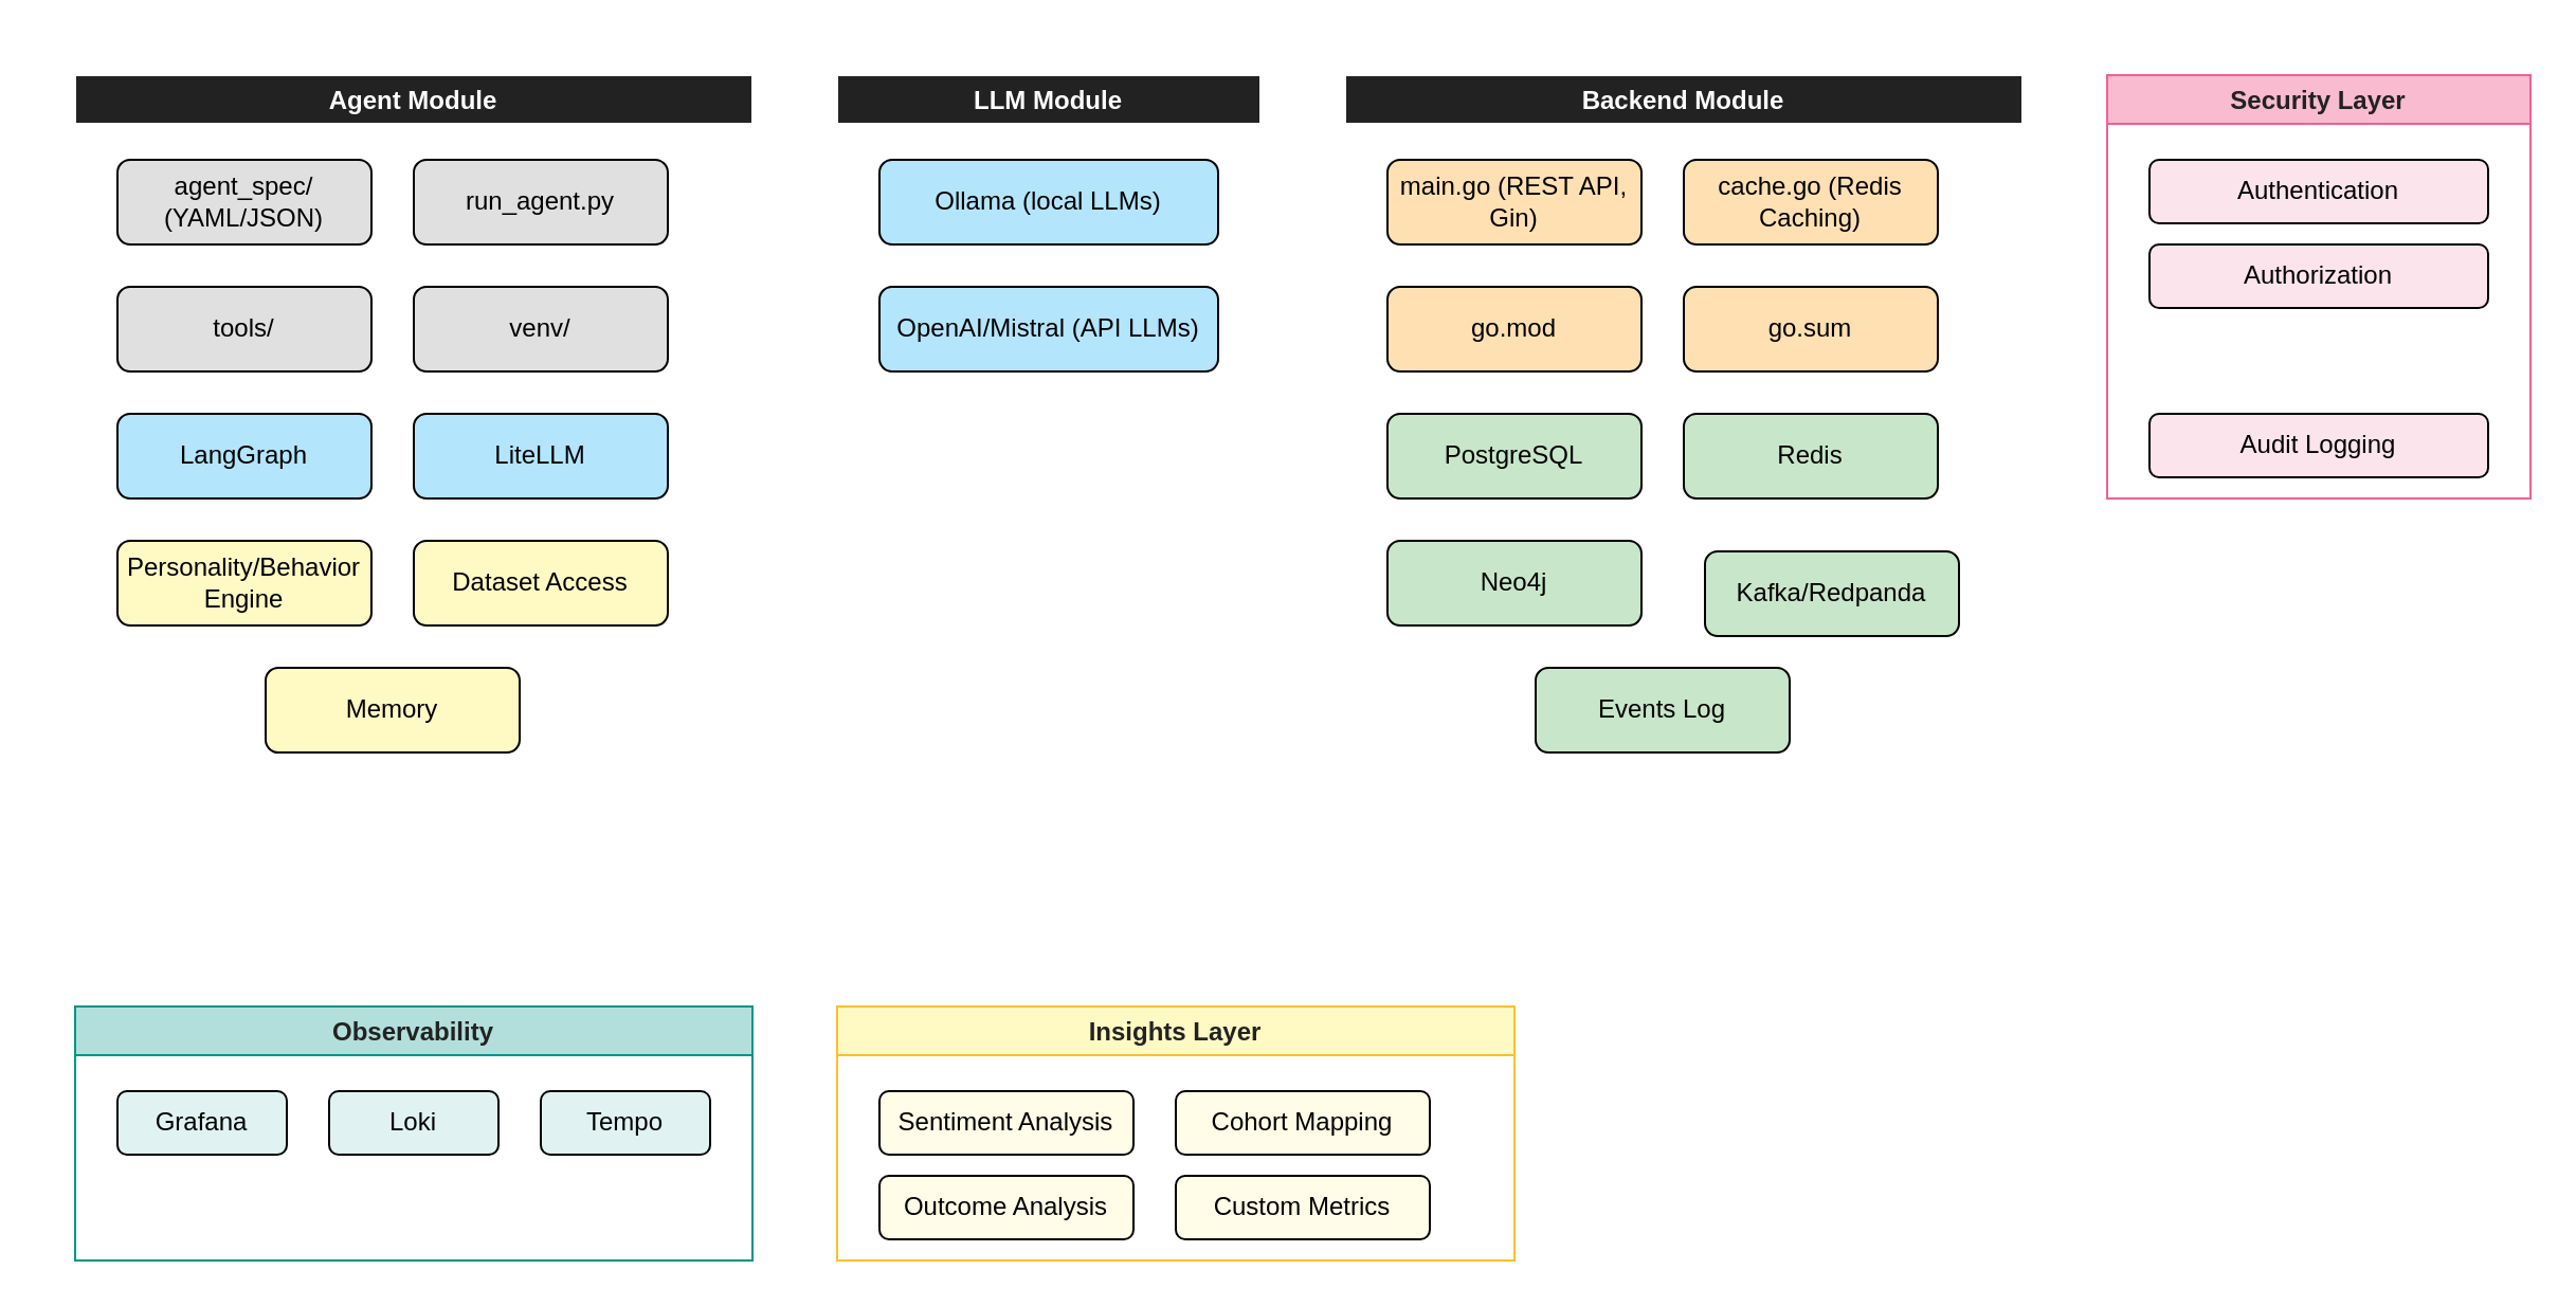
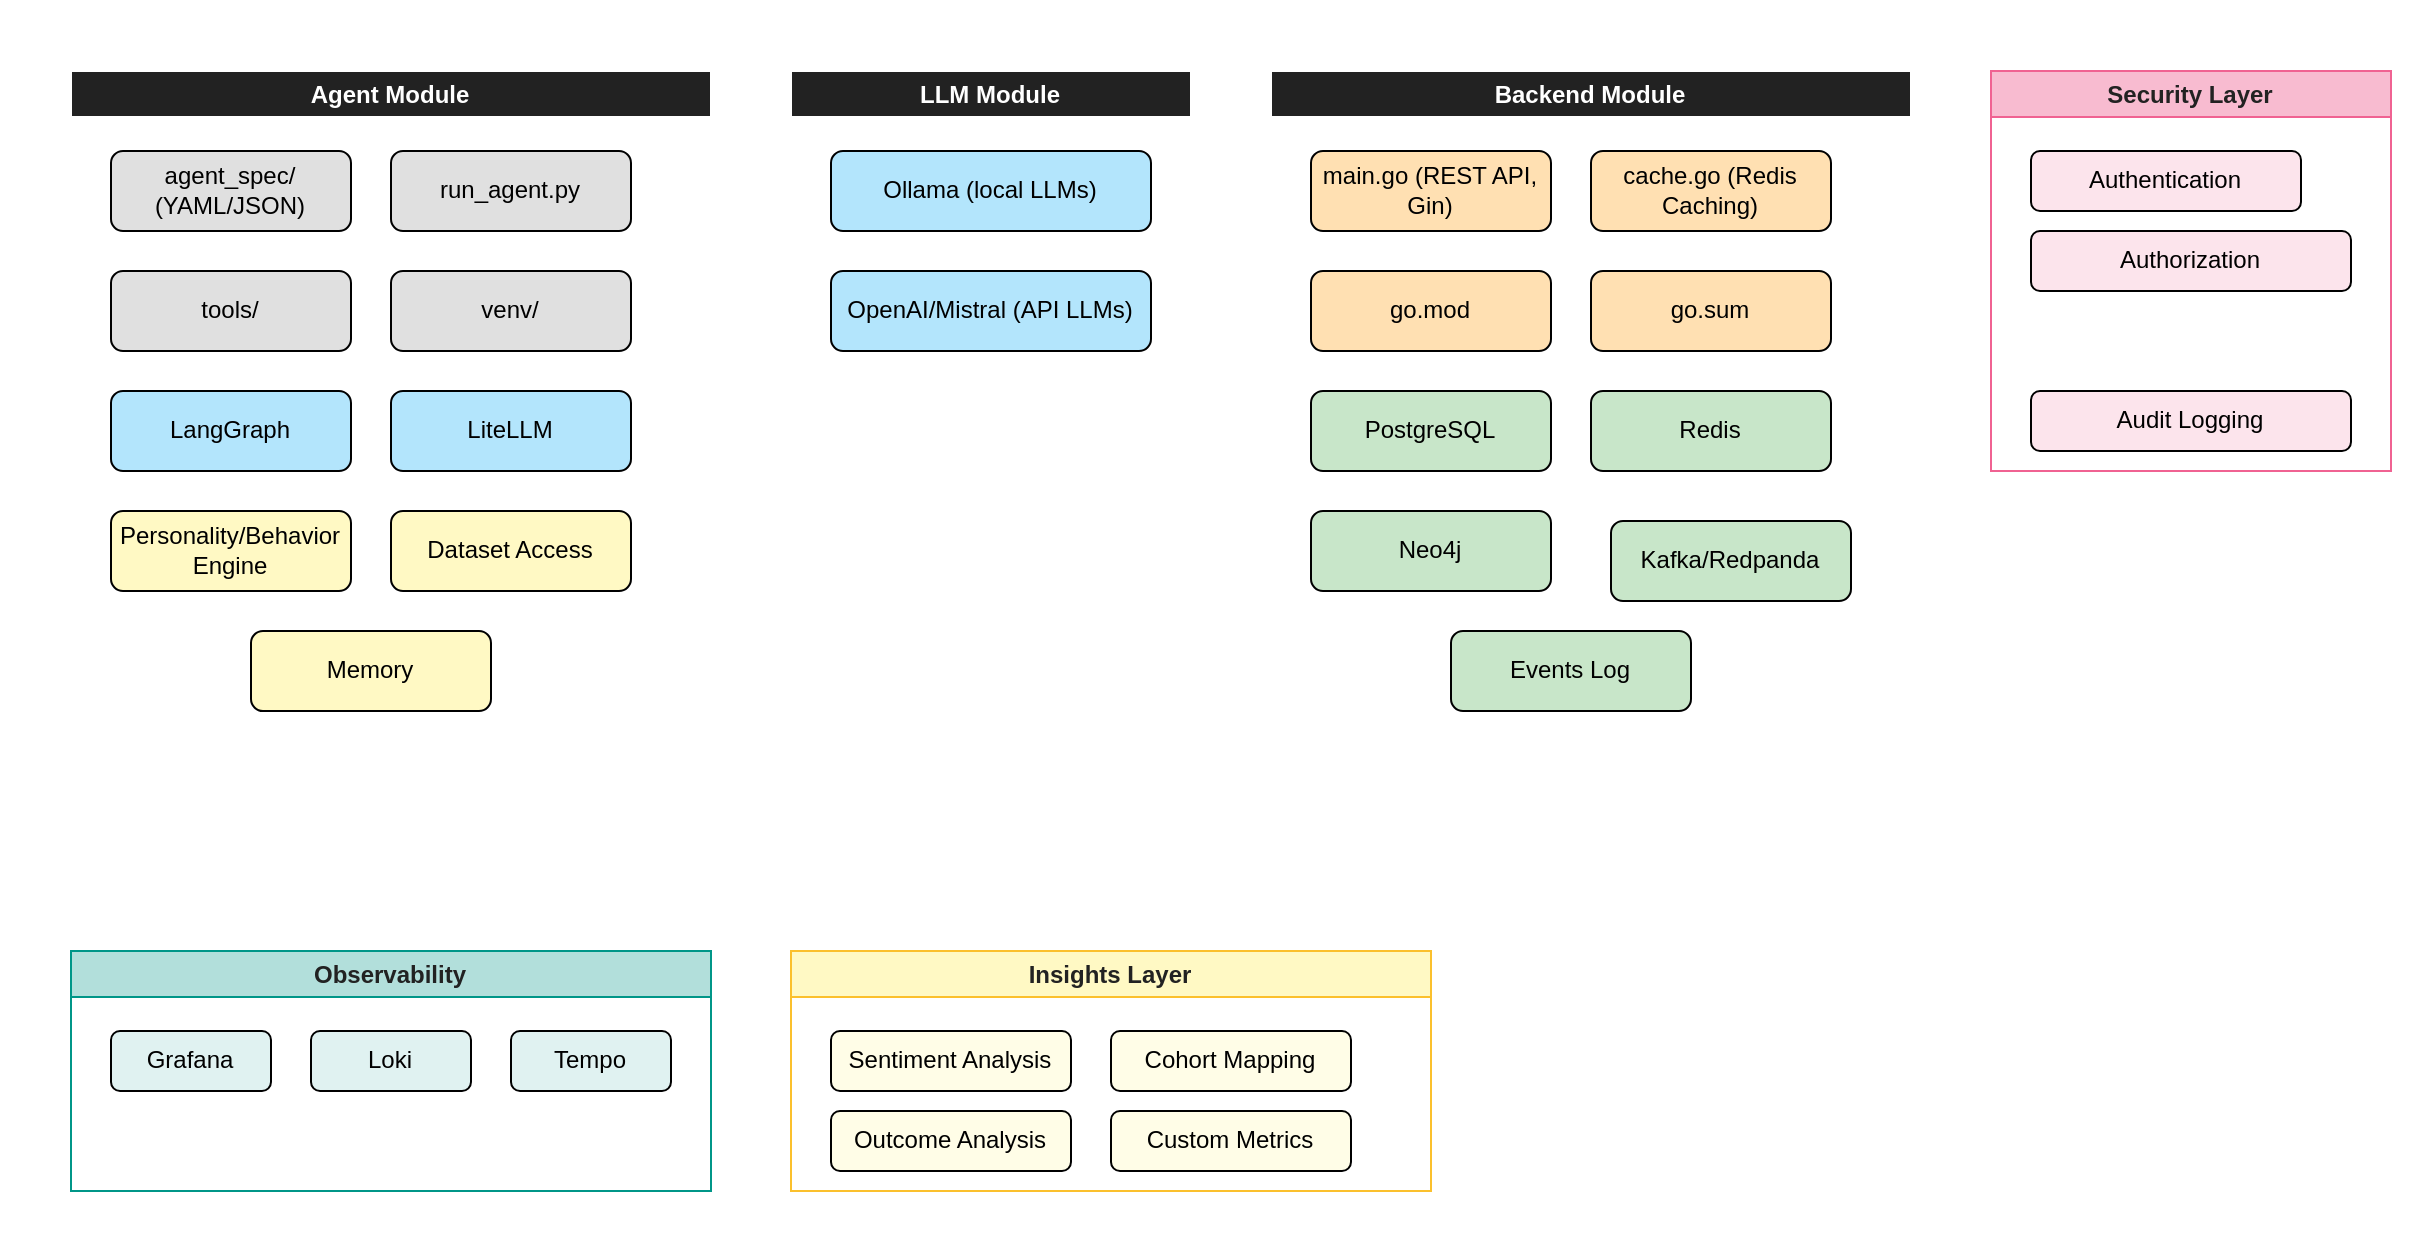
  <mxCell id="0" />
  <mxCell id="1" parent="0" />
  <mxCell id="2" value="Agent Module" style="swimlane;fillColor=#222222;fontColor=#ffffff;strokeColor=#ffffff;" vertex="1" parent="1"><mxGeometry x="20" y="20" width="320" height="400" as="geometry" /></mxCell>
  <mxCell id="3" value="agent_spec/ (YAML/JSON)" style="rounded=1;whiteSpace=wrap;fillColor=#e0e0e0;" vertex="1" parent="2"><mxGeometry x="20" y="40" width="120" height="40" as="geometry" /></mxCell>
  <mxCell id="4" value="run_agent.py" style="rounded=1;whiteSpace=wrap;fillColor=#e0e0e0;" vertex="1" parent="2"><mxGeometry x="160" y="40" width="120" height="40" as="geometry" /></mxCell>
  <mxCell id="5" value="tools/" style="rounded=1;whiteSpace=wrap;fillColor=#e0e0e0;" vertex="1" parent="2"><mxGeometry x="20" y="100" width="120" height="40" as="geometry" /></mxCell>
  <mxCell id="6" value="venv/" style="rounded=1;whiteSpace=wrap;fillColor=#e0e0e0;" vertex="1" parent="2"><mxGeometry x="160" y="100" width="120" height="40" as="geometry" /></mxCell>
  <mxCell id="7" value="LangGraph" style="rounded=1;whiteSpace=wrap;fillColor=#b3e5fc;" vertex="1" parent="2"><mxGeometry x="20" y="160" width="120" height="40" as="geometry" /></mxCell>
  <mxCell id="8" value="LiteLLM" style="rounded=1;whiteSpace=wrap;fillColor=#b3e5fc;" vertex="1" parent="2"><mxGeometry x="160" y="160" width="120" height="40" as="geometry" /></mxCell>
  <mxCell id="9" value="Personality/Behavior Engine" style="rounded=1;whiteSpace=wrap;fillColor=#fff9c4;" vertex="1" parent="2"><mxGeometry x="20" y="220" width="120" height="40" as="geometry" /></mxCell>
  <mxCell id="10" value="Dataset Access" style="rounded=1;whiteSpace=wrap;fillColor=#fff9c4;" vertex="1" parent="2"><mxGeometry x="160" y="220" width="120" height="40" as="geometry" /></mxCell>
  <mxCell id="11" value="Memory" style="rounded=1;whiteSpace=wrap;fillColor=#fff9c4;" vertex="1" parent="2"><mxGeometry x="90" y="280" width="120" height="40" as="geometry" /></mxCell>
  <mxCell id="12" value="LLM Module" style="swimlane;fillColor=#222222;fontColor=#ffffff;strokeColor=#ffffff;" vertex="1" parent="1"><mxGeometry x="380" y="20" width="200" height="160" as="geometry" /></mxCell>
  <mxCell id="13" value="Ollama (local LLMs)" style="rounded=1;whiteSpace=wrap;fillColor=#b3e5fc;" vertex="1" parent="12"><mxGeometry x="20" y="40" width="160" height="40" as="geometry" /></mxCell>
  <mxCell id="14" value="OpenAI/Mistral (API LLMs)" style="rounded=1;whiteSpace=wrap;fillColor=#b3e5fc;" vertex="1" parent="12"><mxGeometry x="20" y="100" width="160" height="40" as="geometry" /></mxCell>
  <mxCell id="15" value="Backend Module" style="swimlane;fillColor=#222222;fontColor=#ffffff;strokeColor=#ffffff;" vertex="1" parent="1"><mxGeometry x="620" y="20" width="320" height="400" as="geometry" /></mxCell>
  <mxCell id="16" value="main.go (REST API, Gin)" style="rounded=1;whiteSpace=wrap;fillColor=#ffe0b2;" vertex="1" parent="15"><mxGeometry x="20" y="40" width="120" height="40" as="geometry" /></mxCell>
  <mxCell id="17" value="cache.go (Redis Caching)" style="rounded=1;whiteSpace=wrap;fillColor=#ffe0b2;" vertex="1" parent="15"><mxGeometry x="160" y="40" width="120" height="40" as="geometry" /></mxCell>
  <mxCell id="18" value="go.mod" style="rounded=1;whiteSpace=wrap;fillColor=#ffe0b2;" vertex="1" parent="15"><mxGeometry x="20" y="100" width="120" height="40" as="geometry" /></mxCell>
  <mxCell id="19" value="go.sum" style="rounded=1;whiteSpace=wrap;fillColor=#ffe0b2;" vertex="1" parent="15"><mxGeometry x="160" y="100" width="120" height="40" as="geometry" /></mxCell>
  <mxCell id="20" value="PostgreSQL" style="rounded=1;whiteSpace=wrap;fillColor=#c8e6c9;" vertex="1" parent="15"><mxGeometry x="20" y="160" width="120" height="40" as="geometry" /></mxCell>
  <mxCell id="21" value="Redis" style="rounded=1;whiteSpace=wrap;fillColor=#c8e6c9;" vertex="1" parent="15"><mxGeometry x="160" y="160" width="120" height="40" as="geometry" /></mxCell>
  <mxCell id="22" value="Neo4j" style="rounded=1;whiteSpace=wrap;fillColor=#c8e6c9;" vertex="1" parent="15"><mxGeometry x="20" y="220" width="120" height="40" as="geometry" /></mxCell>
  <mxCell id="23" value="Kafka/Redpanda" style="rounded=1;whiteSpace=wrap;fillColor=#c8e6c9;" vertex="1" parent="15"><mxGeometry x="170" y="225" width="120" height="40" as="geometry" /></mxCell>
  <mxCell id="24" value="Events Log" style="rounded=1;whiteSpace=wrap;fillColor=#c8e6c9;" vertex="1" parent="15"><mxGeometry x="90" y="280" width="120" height="40" as="geometry" /></mxCell>
  <mxCell id="25" value="Security Layer" style="swimlane;fillColor=#f8bbd0;fontColor=#222222;strokeColor=#f06292;" vertex="1" parent="1"><mxGeometry x="980" y="20" width="200" height="200" as="geometry" /></mxCell>
- <mxCell id="26" value="Authentication" style="rounded=1;whiteSpace=wrap;fillColor=#fce4ec;" vertex="1" parent="25"><mxGeometry x="20" y="40" width="160" height="30" as="geometry" /></mxCell>
+ <mxCell id="26" value="Authentication" style="rounded=1;whiteSpace=wrap;fillColor=#fce4ec;" vertex="1" parent="25"><mxGeometry x="20" y="40" width="135" height="30" as="geometry" /></mxCell>
  <mxCell id="27" value="Authorization" style="rounded=1;whiteSpace=wrap;fillColor=#fce4ec;" vertex="1" parent="25"><mxGeometry x="20" y="80" width="160" height="30" as="geometry" /></mxCell>
  <mxCell id="28" value="Audit Logging" style="rounded=1;whiteSpace=wrap;fillColor=#fce4ec;" vertex="1" parent="25"><mxGeometry x="20" y="160" width="160" height="30" as="geometry" /></mxCell>
  <mxCell id="29" value="Observability" style="swimlane;fillColor=#b2dfdb;fontColor=#222222;strokeColor=#009688;" vertex="1" parent="1"><mxGeometry x="20" y="460" width="320" height="120" as="geometry" /></mxCell>
  <mxCell id="30" value="Grafana" style="rounded=1;whiteSpace=wrap;fillColor=#e0f2f1;" vertex="1" parent="29"><mxGeometry x="20" y="40" width="80" height="30" as="geometry" /></mxCell>
  <mxCell id="31" value="Loki" style="rounded=1;whiteSpace=wrap;fillColor=#e0f2f1;" vertex="1" parent="29"><mxGeometry x="120" y="40" width="80" height="30" as="geometry" /></mxCell>
  <mxCell id="32" value="Tempo" style="rounded=1;whiteSpace=wrap;fillColor=#e0f2f1;" vertex="1" parent="29"><mxGeometry x="220" y="40" width="80" height="30" as="geometry" /></mxCell>
  <mxCell id="33" value="Insights Layer" style="swimlane;fillColor=#fff9c4;fontColor=#222222;strokeColor=#fbc02d;" vertex="1" parent="1"><mxGeometry x="380" y="460" width="320" height="120" as="geometry" /></mxCell>
  <mxCell id="34" value="Sentiment Analysis" style="rounded=1;whiteSpace=wrap;fillColor=#fffde7;" vertex="1" parent="33"><mxGeometry x="20" y="40" width="120" height="30" as="geometry" /></mxCell>
  <mxCell id="35" value="Cohort Mapping" style="rounded=1;whiteSpace=wrap;fillColor=#fffde7;" vertex="1" parent="33"><mxGeometry x="160" y="40" width="120" height="30" as="geometry" /></mxCell>
  <mxCell id="36" value="Outcome Analysis" style="rounded=1;whiteSpace=wrap;fillColor=#fffde7;" vertex="1" parent="33"><mxGeometry x="20" y="80" width="120" height="30" as="geometry" /></mxCell>
  <mxCell id="37" value="Custom Metrics" style="rounded=1;whiteSpace=wrap;fillColor=#fffde7;" vertex="1" parent="33"><mxGeometry x="160" y="80" width="120" height="30" as="geometry" /></mxCell>
  <mxCell id="38" style="edgeStyle=orthogonalEdgeStyle;rounded=0;endArrow=block;endFill=1;strokeColor=#fff;" edge="1" parent="1" source="4" target="16" />
  <mxCell id="39" style="edgeStyle=orthogonalEdgeStyle;rounded=0;endArrow=block;endFill=1;strokeColor=#fff;" edge="1" parent="1" source="8" target="13" />
  <mxCell id="40" style="edgeStyle=orthogonalEdgeStyle;rounded=0;endArrow=block;endFill=1;strokeColor=#fff;" edge="1" parent="1" source="8" target="14" />
  <mxCell id="41" style="edgeStyle=orthogonalEdgeStyle;rounded=0;endArrow=block;endFill=1;strokeColor=#fff;" edge="1" parent="1" source="16" target="20" />
  <mxCell id="42" style="edgeStyle=orthogonalEdgeStyle;rounded=0;endArrow=block;endFill=1;strokeColor=#fff;" edge="1" parent="1" source="16" target="21" />
  <mxCell id="43" style="edgeStyle=orthogonalEdgeStyle;rounded=0;endArrow=block;endFill=1;strokeColor=#fff;" edge="1" parent="1" source="16" target="22" />
  <mxCell id="44" style="edgeStyle=orthogonalEdgeStyle;rounded=0;endArrow=block;endFill=1;strokeColor=#fff;" edge="1" parent="1" source="16" target="23" />
  <mxCell id="45" style="edgeStyle=orthogonalEdgeStyle;rounded=0;endArrow=block;endFill=1;strokeColor=#fff;" edge="1" parent="1" source="23" target="24" />
  <mxCell id="46" style="edgeStyle=orthogonalEdgeStyle;rounded=0;endArrow=block;endFill=1;strokeColor=#fff;" edge="1" parent="1" source="16" target="17" />
  <mxCell id="47" style="edgeStyle=orthogonalEdgeStyle;rounded=0;endArrow=block;endFill=1;strokeColor=#fff;" edge="1" parent="1" source="17" target="21" />
  <mxCell id="48" style="edgeStyle=orthogonalEdgeStyle;rounded=0;endArrow=block;endFill=1;strokeColor=#fff;" edge="1" parent="1" source="16" target="25" />
  <mxCell id="49" style="edgeStyle=orthogonalEdgeStyle;rounded=0;endArrow=block;endFill=1;strokeColor=#fff;" edge="1" parent="1" source="16" target="29" />
  <mxCell id="50" style="edgeStyle=orthogonalEdgeStyle;rounded=0;endArrow=block;endFill=1;strokeColor=#fff;" edge="1" parent="1" source="24" target="33" />
